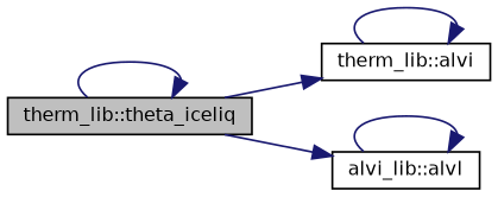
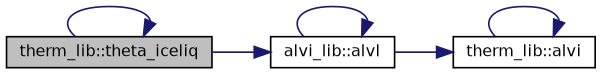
  digraph {
    rankdir=LR
    node [color=black fillcolor=white fontname=Helvetica fontsize=10 shape=record style=filled]
    edge [color=midnightblue fontname=Helvetica fontsize=10 labelfontname=Helvetica labelfontsize=10 style=solid]
    n1 [fillcolor=grey75 fontcolor=black height=0.2 label="therm_lib::theta_iceliq" width=0.4]
    n2 [height=0.2 label="therm_lib::alvi" width=0.4]
    n3 [height=0.2 label="alvi_lib::alvl" width=0.4]
    n1 -> n1
-   n1 -> n2
+   n3 -> n2
    n1 -> n3
    n2 -> n2
    n3 -> n3
  }
